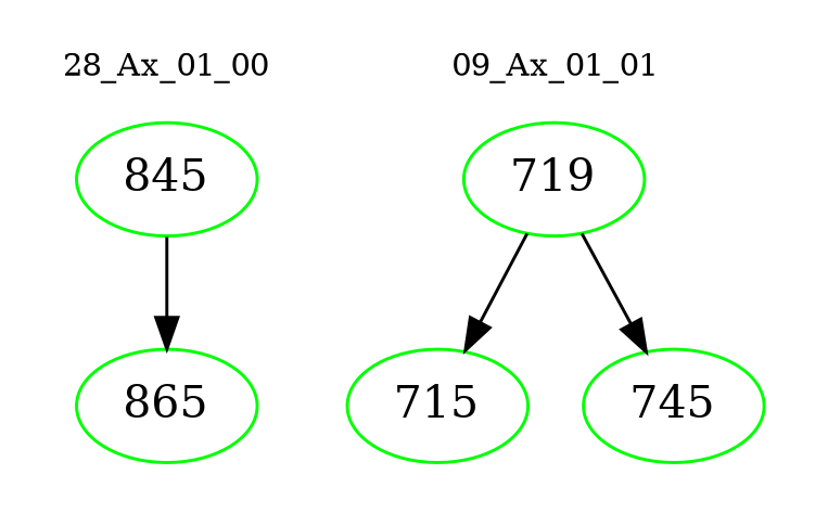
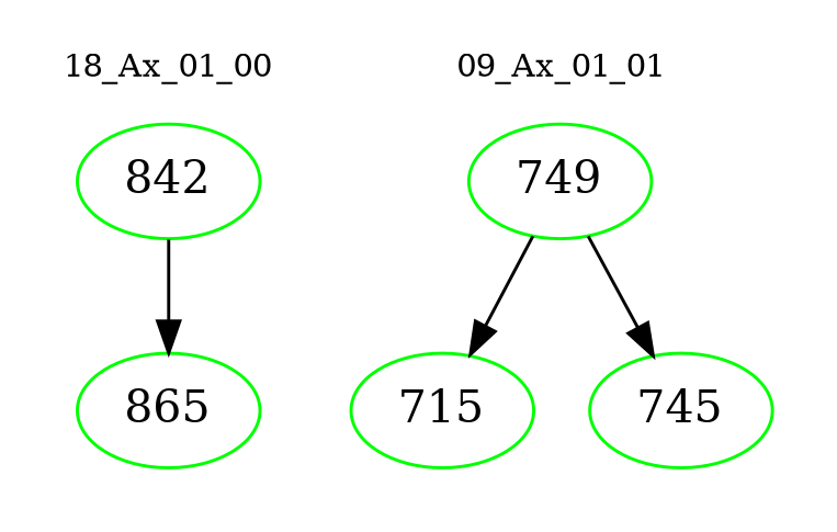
  digraph {
    node [color=green]
    edge [color=black]
-   n1 [label=845]
+   n1 [label=842]
    n2 [label=865]
-   n3 [label=719]
+   n3 [label=749]
    n4 [label=715]
    n5 [label=745]
    subgraph cluster_1 {
      color=white
      fontsize=10
-     label="28_Ax_01_00"
+     label="18_Ax_01_00"
      n1
      n2
    }
    subgraph cluster_2 {
      color=white
      fontsize=10
      label="09_Ax_01_01"
      n3
      n4
      n5
    }
    n1 -> n2
    n3 -> n4
    n3 -> n5
  }
